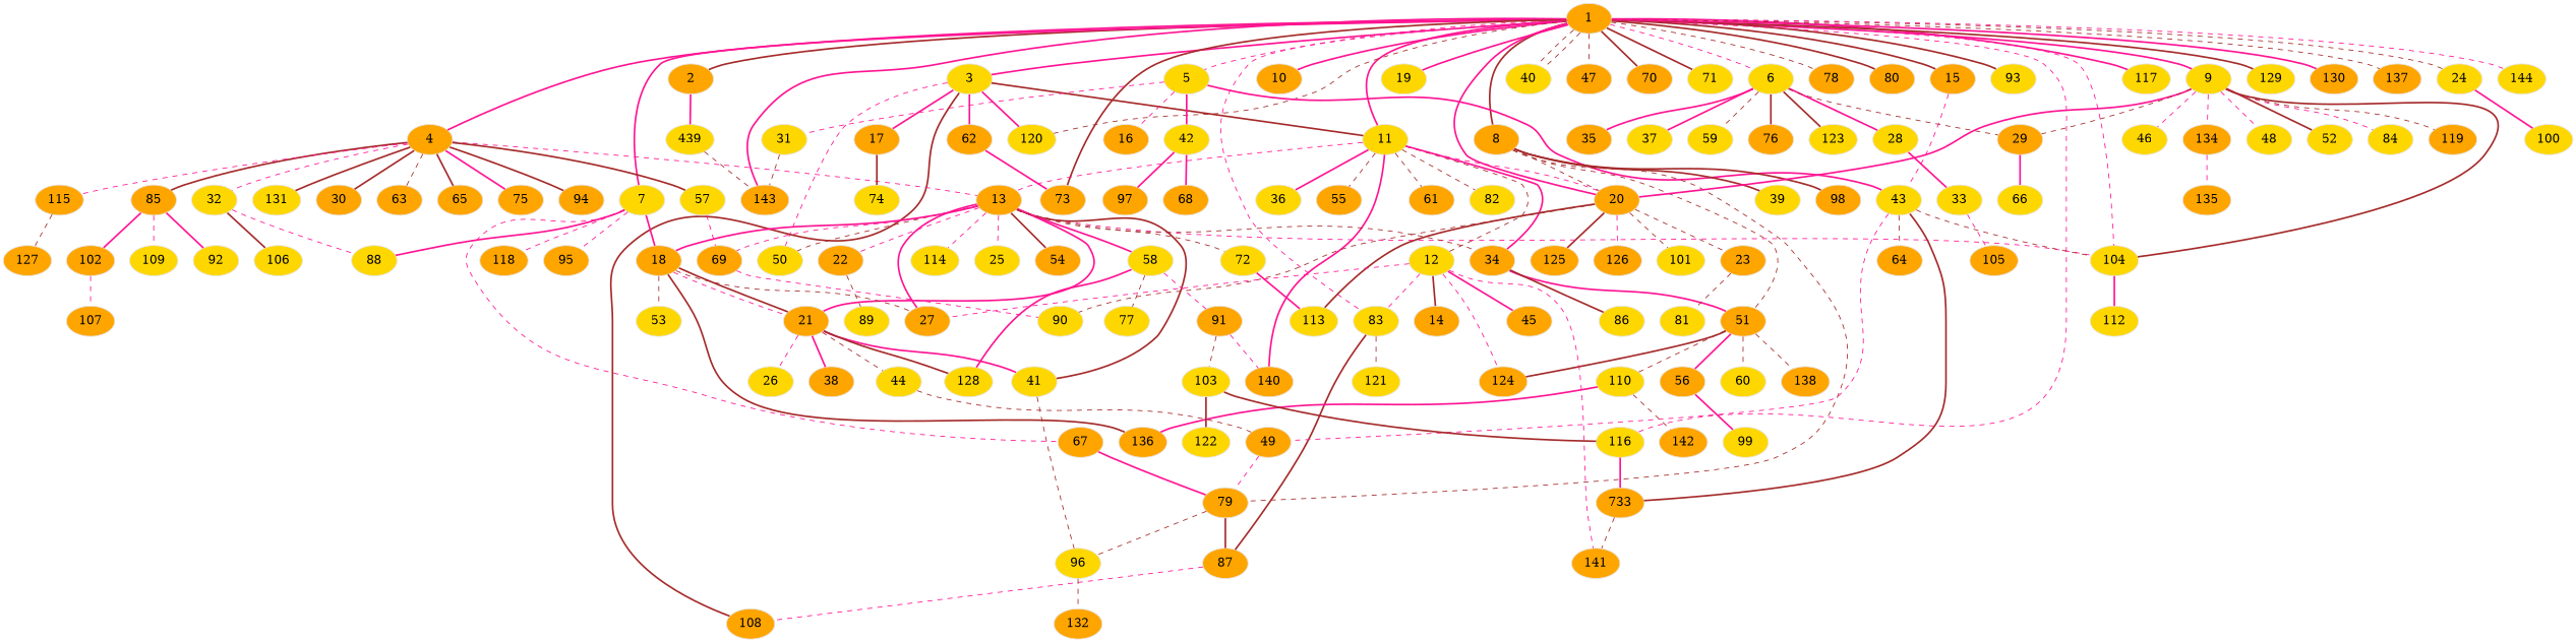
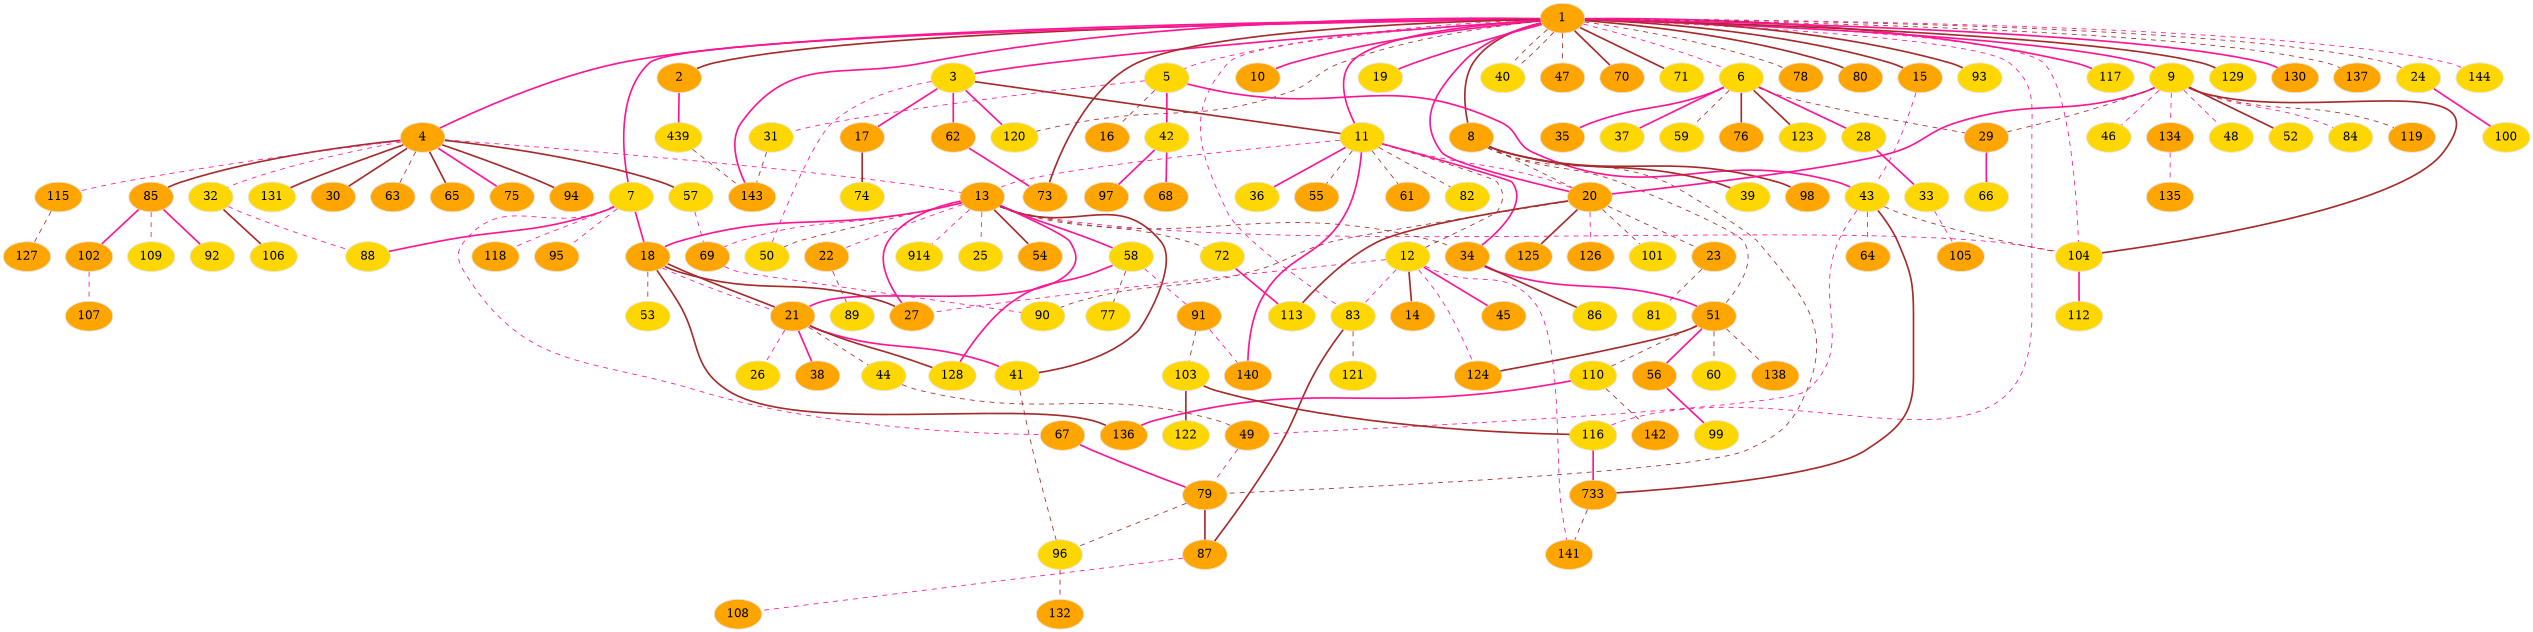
  graph {
    node [color=gray90 fillcolor=orange style=filled]
    edge [color=deeppink style=dashed]
    1
    2
    3 [fillcolor=gold]
    4
    5 [fillcolor=gold]
    6 [fillcolor=gold]
    7 [fillcolor=gold]
    8
    9 [fillcolor=gold]
    10
    11 [fillcolor=gold]
    15
    19 [fillcolor=gold]
    20
    24 [fillcolor=gold]
    40 [fillcolor=gold]
    47
    70
    71 [fillcolor=gold]
    73
    78
    80
    83 [fillcolor=gold]
    93 [fillcolor=gold]
    104 [fillcolor=gold]
    116 [fillcolor=gold]
    117 [fillcolor=gold]
    120 [fillcolor=gold]
    129 [fillcolor=gold]
    130
    137
    143
    144 [fillcolor=gold]
    n34 [fillcolor=gold label=439]
    17
    50 [fillcolor=gold]
    62
    108
    13
    30
    32 [fillcolor=gold]
    57 [fillcolor=gold]
    63
    65
    75
    85
    94
    115
    131 [fillcolor=gold]
    16
    31 [fillcolor=gold]
    42 [fillcolor=gold]
    43 [fillcolor=gold]
    28 [fillcolor=gold]
    29
    35
    37 [fillcolor=gold]
    59 [fillcolor=gold]
    76
    123 [fillcolor=gold]
    18
    67
    88 [fillcolor=gold]
    95
    118
    39 [fillcolor=gold]
    51
    79
    98
    46 [fillcolor=gold]
    48 [fillcolor=gold]
    52 [fillcolor=gold]
    84 [fillcolor=gold]
    119
    134
    12 [fillcolor=gold]
    34
    36 [fillcolor=gold]
    55
    61
    82 [fillcolor=gold]
    140
    23
    90 [fillcolor=gold]
    101 [fillcolor=gold]
    113 [fillcolor=gold]
    125
    126
    100 [fillcolor=gold]
    87
    121 [fillcolor=gold]
    112 [fillcolor=gold]
    n93 [label=733]
    74 [fillcolor=gold]
    27
    21
    22
    25 [fillcolor=gold]
    41 [fillcolor=gold]
    54
    58 [fillcolor=gold]
    69
    72 [fillcolor=gold]
-   114 [fillcolor=gold]
+   114 [fillcolor=gold label=914]
    106 [fillcolor=gold]
    92 [fillcolor=gold]
    102
    109 [fillcolor=gold]
    127
    68
    97
    49
    64
    33 [fillcolor=gold]
    66 [fillcolor=gold]
    53 [fillcolor=gold]
    136
    124
    56
    60 [fillcolor=gold]
    110 [fillcolor=gold]
    138
    96 [fillcolor=gold]
    135
    14
    45
    141
    86 [fillcolor=gold]
    26 [fillcolor=gold]
    38
    44 [fillcolor=gold]
    128 [fillcolor=gold]
    89 [fillcolor=gold]
    77 [fillcolor=gold]
    91
    81 [fillcolor=gold]
    105
    132
    99 [fillcolor=gold]
    142
    103 [fillcolor=gold]
    107
    122 [fillcolor=gold]
    1 -- 2 [color=brown style=bold]
    1 -- 3 [style=bold]
    1 -- 4 [style=bold]
    1 -- 5
    1 -- 6
    1 -- 7 [style=bold]
    1 -- 8 [color=brown style=bold]
    1 -- 9 [style=bold]
    1 -- 10 [style=bold]
    1 -- 11 [style=bold]
    1 -- 15 [color=brown style=bold]
    1 -- 19 [style=bold]
    1 -- 20 [style=bold]
    1 -- 24 [color=brown]
    1 -- 40 [color=brown]
    1 -- 40 [color=brown]
    1 -- 47 [color=brown]
    1 -- 70 [color=brown style=bold]
    1 -- 71 [color=brown style=bold]
    1 -- 73 [color=brown style=bold]
    1 -- 78 [color=brown]
    1 -- 80 [color=brown style=bold]
    1 -- 83
    1 -- 93 [color=brown style=bold]
    1 -- 104
    1 -- 116
    1 -- 117 [style=bold]
    1 -- 120 [color=brown]
    1 -- 129 [color=brown style=bold]
    1 -- 130 [style=bold]
    1 -- 137 [color=brown]
    1 -- 143 [style=bold]
    1 -- 144
    2 -- n34 [style=bold]
    3 -- 11 [color=brown style=bold]
    3 -- 120 [style=bold]
    3 -- 17 [style=bold]
    3 -- 50
    3 -- 62 [style=bold]
-   3 -- 108 [color=brown style=bold]
    4 -- 13
    4 -- 30 [color=brown style=bold]
    4 -- 32
    4 -- 57 [color=brown style=bold]
    4 -- 63 [color=brown]
    4 -- 65 [color=brown style=bold]
    4 -- 75 [style=bold]
    4 -- 85 [color=brown style=bold]
    4 -- 94 [color=brown style=bold]
    4 -- 115
    4 -- 131 [color=brown style=bold]
-   5 -- 16
+   5 -- 16 [color=brown]
    5 -- 31
    5 -- 42 [style=bold]
    5 -- 43 [style=bold]
    6 -- 28 [style=bold]
    6 -- 29 [color=brown]
    6 -- 35 [style=bold]
    6 -- 37 [style=bold]
    6 -- 59 [color=brown]
    6 -- 76 [color=brown style=bold]
    6 -- 123 [color=brown style=bold]
    7 -- 18 [style=bold]
    7 -- 67
    7 -- 88 [style=bold]
    7 -- 95
    7 -- 118
    8 -- 20 [color=brown]
    8 -- 39 [color=brown style=bold]
    8 -- 51 [color=brown]
    8 -- 79 [color=brown]
    8 -- 98 [color=brown style=bold]
    9 -- 20 [style=bold]
    9 -- 104 [color=brown style=bold]
    9 -- 29 [color=brown]
    9 -- 46
    9 -- 48
    9 -- 52 [color=brown style=bold]
    9 -- 84
    9 -- 119 [color=brown]
    9 -- 134
    11 -- 20
    11 -- 13
    11 -- 12 [color=brown]
    11 -- 34 [style=bold]
    11 -- 36 [style=bold]
    11 -- 55 [color=brown]
    11 -- 61 [color=brown]
    11 -- 82 [color=brown]
    11 -- 140 [style=bold]
    15 -- 43
    20 -- 23 [color=brown]
    20 -- 90 [color=brown]
    20 -- 101 [color=brown]
    20 -- 113 [color=brown style=bold]
    20 -- 125 [color=brown style=bold]
    20 -- 126
    24 -- 100 [style=bold]
    83 -- 87 [color=brown style=bold]
    83 -- 121 [color=brown]
    104 -- 112 [style=bold]
    116 -- n93 [style=bold]
    n34 -- 143 [color=brown]
    17 -- 74 [color=brown style=bold]
    62 -- 73 [style=bold]
    13 -- 104
    13 -- 50 [color=brown]
    13 -- 18 [style=bold]
    13 -- 34 [color=brown]
    13 -- 27 [style=bold]
    13 -- 21 [style=bold]
    13 -- 22
    13 -- 25
    13 -- 41 [color=brown style=bold]
    13 -- 54 [color=brown style=bold]
    13 -- 58 [style=bold]
    13 -- 69
    13 -- 72 [color=brown]
    13 -- 114
    32 -- 88
    32 -- 106 [color=brown style=bold]
    57 -- 69
    85 -- 92 [style=bold]
    85 -- 102 [style=bold]
    85 -- 109
    115 -- 127 [color=brown]
    31 -- 143 [color=brown]
    42 -- 68 [style=bold]
    42 -- 97 [style=bold]
    43 -- 104 [color=brown]
    43 -- n93 [color=brown style=bold]
    43 -- 49
    43 -- 64 [color=brown]
    28 -- 33 [style=bold]
    29 -- 66 [style=bold]
-   18 -- 27 [color=brown]
+   18 -- 27 [color=brown style=bold]
    18 -- 21
    18 -- 21 [color=brown style=bold]
    18 -- 53 [color=brown]
    18 -- 136 [color=brown style=bold]
    67 -- 79 [style=bold]
    51 -- 124 [color=brown style=bold]
    51 -- 56 [style=bold]
    51 -- 60 [color=brown]
    51 -- 110 [color=brown]
    51 -- 138 [color=brown]
    79 -- 87 [color=brown style=bold]
    79 -- 96 [color=brown]
    134 -- 135
    12 -- 83
    12 -- 27
    12 -- 124
    12 -- 14 [color=brown style=bold]
    12 -- 45 [style=bold]
    12 -- 141
    34 -- 51 [style=bold]
    34 -- 86 [color=brown style=bold]
    23 -- 81 [color=brown]
    87 -- 108
    n93 -- 141 [color=brown]
    21 -- 41 [style=bold]
    21 -- 26
    21 -- 38 [style=bold]
    21 -- 44 [color=brown]
    21 -- 128 [color=brown style=bold]
    22 -- 89 [color=brown]
    41 -- 96 [color=brown]
    58 -- 128 [style=bold]
    58 -- 77 [color=brown]
    58 -- 91
    69 -- 90
    72 -- 113 [style=bold]
    102 -- 107
    49 -- 79
    33 -- 105
    56 -- 99 [style=bold]
    110 -- 136 [style=bold]
    110 -- 142 [color=brown]
    96 -- 132 [color=brown]
    44 -- 49 [color=brown]
    91 -- 140
    91 -- 103 [color=brown]
    103 -- 116 [color=brown style=bold]
    103 -- 122 [color=brown style=bold]
  }
